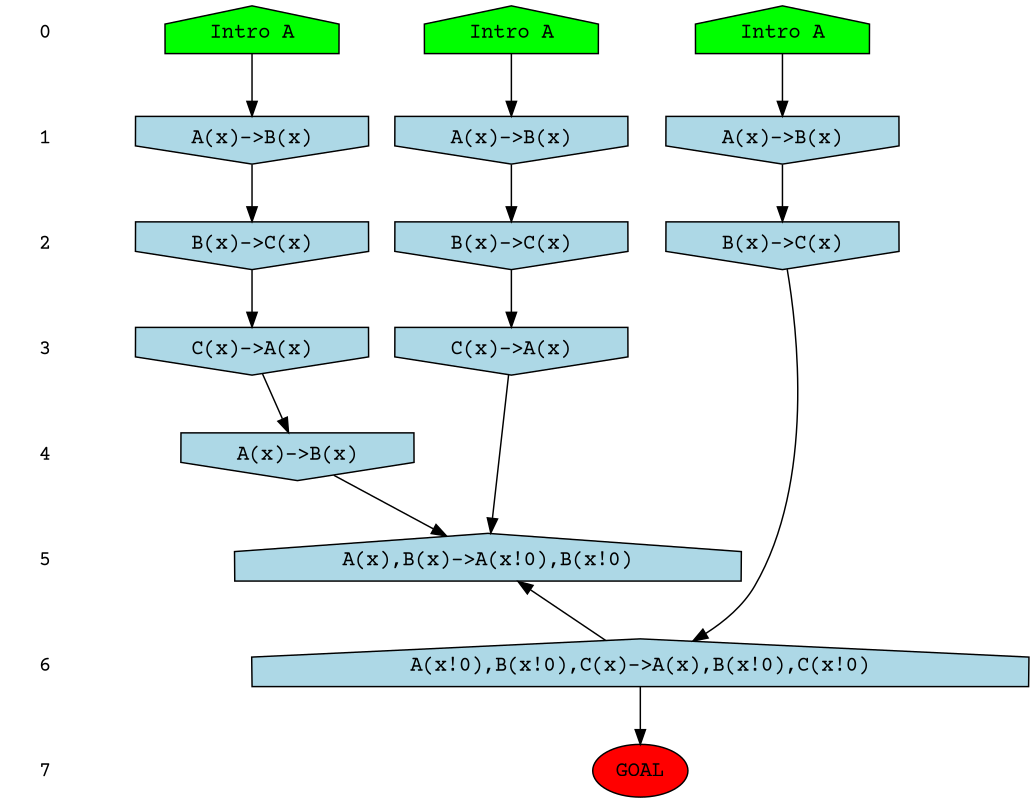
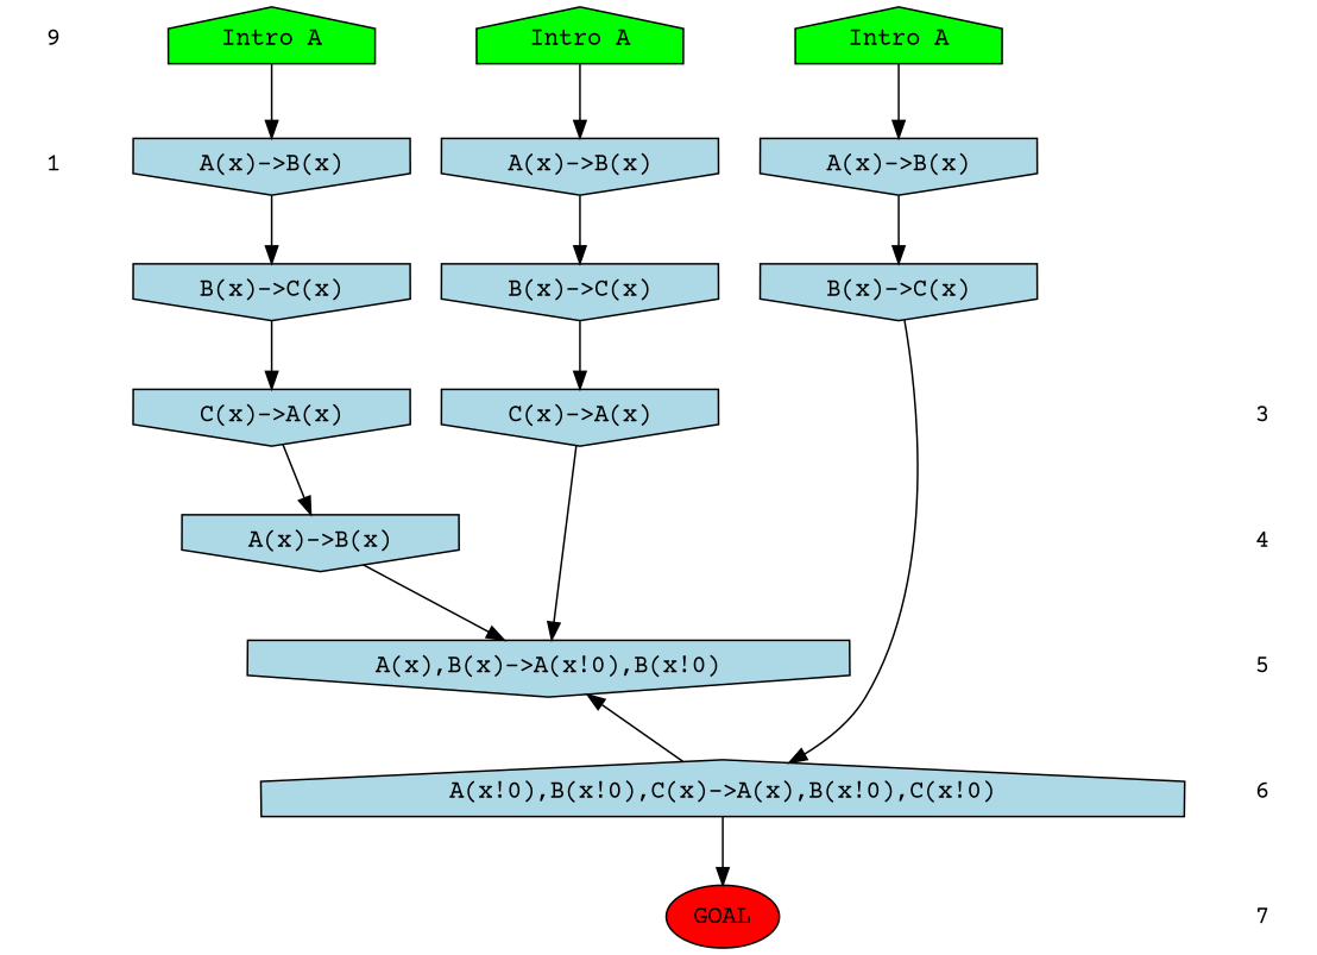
  digraph {
    fontname="Courier Prime"
    ranksep=.5
    node [fontname="Courier Prime" shape=invhouse fillcolor=lightblue style=filled]
    edge [fontname="Courier Prime"]
-   0 [shape=plaintext fillcolor="" style=""]
+   0 [shape=plaintext label=9 fillcolor="" style=""]
    n2 [fillcolor=green label="Intro A" shape=house]
    n3 [fillcolor=green label="Intro A" shape=house]
    n4 [fillcolor=green label="Intro A" shape=house]
    1 [shape=plaintext fillcolor="" style=""]
    n6 [label="A(x)->B(x)"]
    n7 [label="A(x)->B(x)"]
    n8 [label="A(x)->B(x)"]
-   2 [shape=plaintext fillcolor="" style=""]
    n10 [label="B(x)->C(x)"]
    n11 [label="B(x)->C(x)"]
    n12 [label="B(x)->C(x)"]
    3 [shape=plaintext fillcolor="" style=""]
    n14 [label="C(x)->A(x)"]
    n15 [label="C(x)->A(x)"]
    4 [shape=plaintext fillcolor="" style=""]
    n17 [label="A(x)->B(x)"]
    5 [shape=plaintext fillcolor="" style=""]
-   n19 [label="A(x),B(x)->A(x!0),B(x!0)" shape=house]
+   n19 [label="A(x),B(x)->A(x!0),B(x!0)"]
    6 [shape=plaintext fillcolor="" style=""]
    n21 [label="A(x!0),B(x!0),C(x)->A(x),B(x!0),C(x!0)" shape=house]
    7 [shape=plaintext fillcolor="" style=""]
    n23 [fillcolor=red label=GOAL shape=""]
    subgraph sub_1 {
      rank=same
      0
      n2
      n3
      n4
    }
    subgraph sub_2 {
      rank=same
      1
      n6
      n7
      n8
    }
    subgraph sub_3 {
      rank=same
-     2
      n10
      n11
      n12
    }
    subgraph sub_4 {
      rank=same
      3
      n14
      n15
    }
    subgraph sub_5 {
      rank=same
      4
      n17
    }
    subgraph sub_6 {
      rank=same
      5
      n19
    }
    subgraph sub_7 {
      rank=same
      6
      n21
    }
    subgraph sub_8 {
      rank=same
      7
      n23
    }
    0 -> 1 [style=invis]
    n2 -> n6
    n3 -> n7
    n4 -> n8
-   1 -> 2 [style=invis]
    n6 -> n10
    n7 -> n11
    n8 -> n12
-   2 -> 3 [style=invis]
    n10 -> n14
    n11 -> n15
    n12 -> n21
    3 -> 4 [style=invis]
    n14 -> n17
    n15 -> n19
    4 -> 5 [style=invis]
    n17 -> n19
    5 -> 6 [style=invis]
    6 -> 7 [style=invis]
    n21 -> n19
    n21 -> n23
  }
